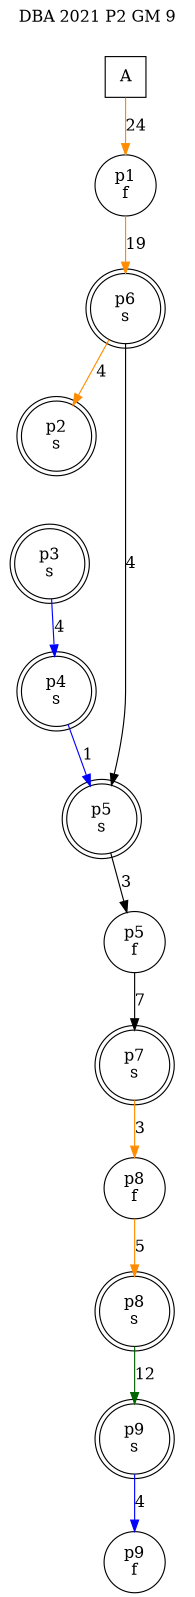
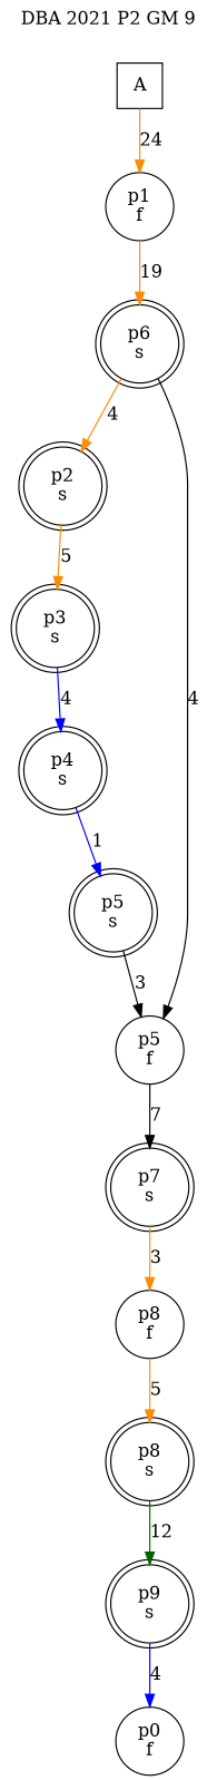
  digraph {
    label=" DBA 2021 P2 GM 9 "
    labelloc=tl
    rankdir=TB
    node [shape=doublecircle]
    edge [color=darkorange]
    n1 [label=A shape=square]
    n2 [label="p1\nf" shape=circle]
    n3 [label="p6\ns"]
    n4 [label="p2\ns"]
    n5 [label="p5\ns"]
    n6 [label="p3\ns"]
    n7 [label="p5\nf" shape=circle]
    n8 [label="p4\ns"]
    n9 [label="p7\ns"]
    n10 [label="p8\nf" shape=circle]
    n11 [label="p8\ns"]
    n12 [label="p9\ns"]
-   n13 [label="p9\nf" shape=circle]
+   n13 [label="p0\nf" shape=circle]
    n1 -> n2 [label=24]
    n2 -> n3 [label=19]
    n3 -> n4 [label=4]
-   n3 -> n5 [color=black label=4]
+   n3 -> n7 [color=black label=4]
+   n4 -> n6 [label=5]
    n5 -> n7 [color=black label=3]
    n6 -> n8 [color=blue label=4]
    n7 -> n9 [color=black label=7]
    n8 -> n5 [color=blue label=1]
    n9 -> n10 [label=3]
    n10 -> n11 [label=5]
    n11 -> n12 [color=darkgreen label=12]
    n12 -> n13 [color=blue label=4]
  }
